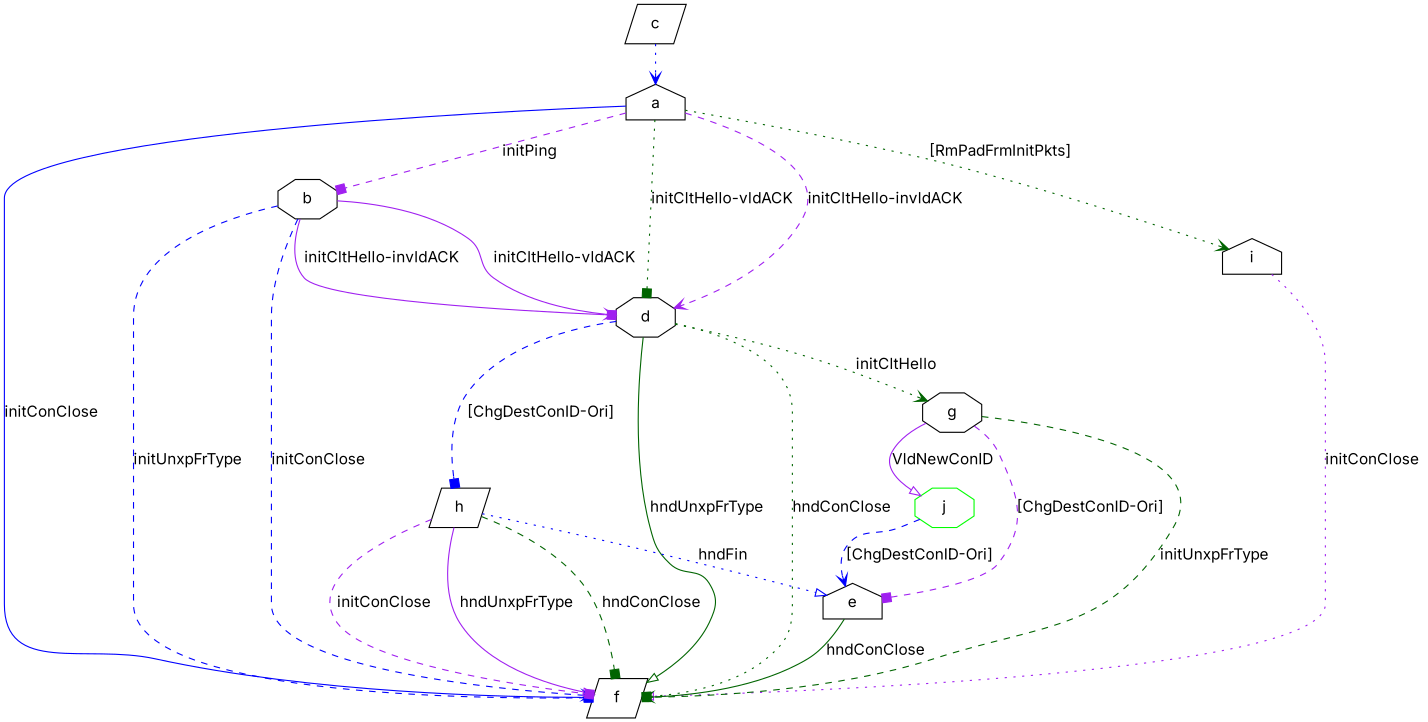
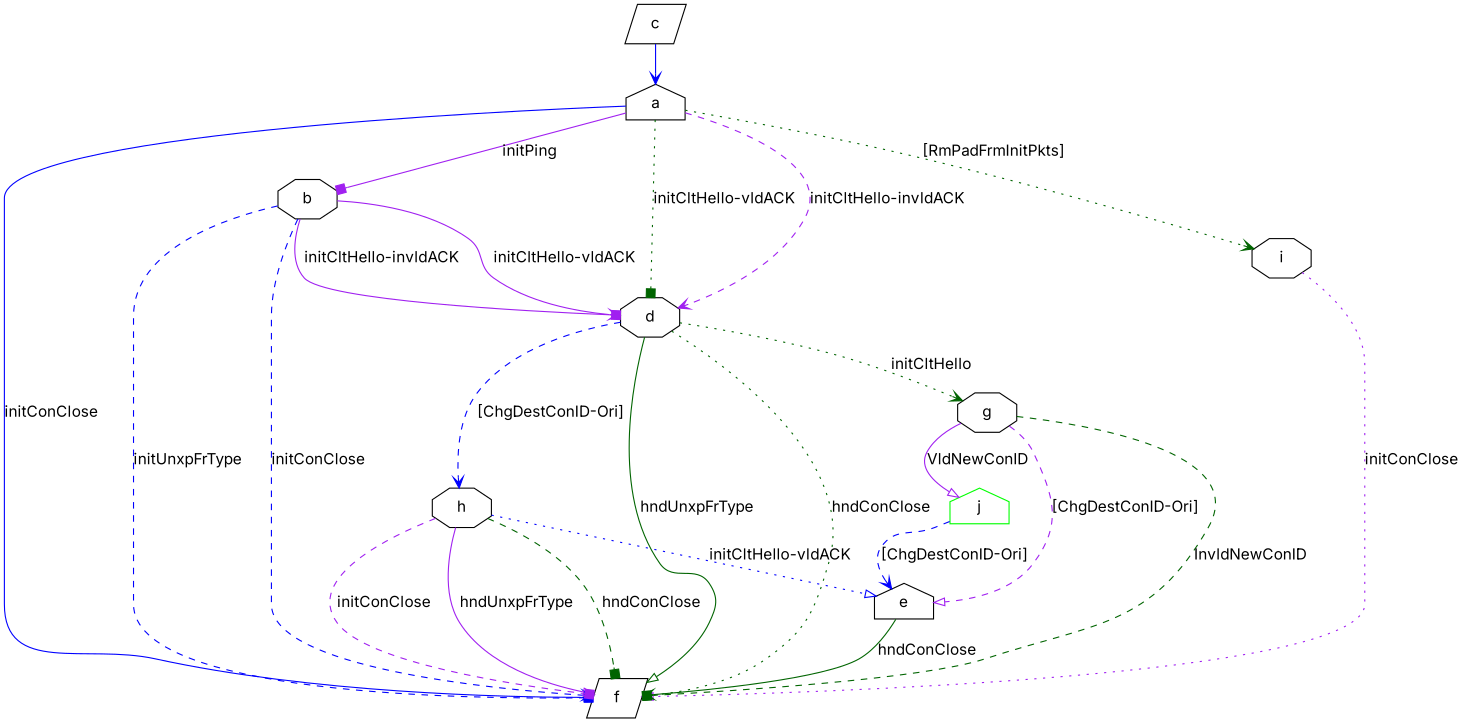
  digraph {
    fontname=Inter
    node [fontname=Inter shape=octagon]
    edge [arrowhead=box color=purple fontname=Inter style=solid]
    b
    a [shape=house]
    d
    f [shape=parallelogram]
-   i [shape=house]
+   i
    g
-   h [shape=parallelogram]
+   h
    e [shape=house]
-   j [color=green]
+   j [color=green shape=house]
    c [shape=parallelogram]
    b -> d [arrowhead=vee label="initCltHello-vldACK "]
    b -> d [label="initCltHello-invldACK "]
    b -> f [arrowhead=vee color=blue label="initConClose " style=dashed]
    b -> f [color=blue label="initUnxpFrType " style=dashed]
-   a -> b [label="initPing " style=dashed]
+   a -> b [label="initPing "]
    a -> d [color=darkgreen label="initCltHello-vldACK " style=dotted]
    a -> d [arrowhead=vee label="initCltHello-invldACK " style=dashed]
    a -> f [color=blue label="initConClose "]
    a -> i [arrowhead=vee color=darkgreen label="[RmPadFrmInitPkts] " style=dotted]
    d -> f [color=darkgreen label="hndConClose " style=dotted]
    d -> f [arrowhead=onormal color=darkgreen label="hndUnxpFrType "]
    d -> g [arrowhead=vee color=darkgreen label="initCltHello " style=dotted]
-   d -> h [color=blue label="[ChgDestConID-Ori] " style=dashed]
+   d -> h [arrowhead=vee color=blue label="[ChgDestConID-Ori] " style=dashed]
    i -> f [arrowhead=onormal label="initConClose " style=dotted]
-   g -> f [color=darkgreen label="initUnxpFrType " style=dashed]
-   g -> e [label="[ChgDestConID-Ori] " style=dashed]
+   g -> f [color=darkgreen label="InvldNewConID " style=dashed]
+   g -> e [arrowhead=onormal label="[ChgDestConID-Ori] " style=dashed]
    g -> j [arrowhead=onormal label="VldNewConID "]
    h -> f [color=darkgreen label="hndConClose " style=dashed]
    h -> f [label="initConClose " style=dashed]
    h -> f [arrowhead=onormal label="hndUnxpFrType "]
-   h -> e [arrowhead=onormal color=blue label="hndFin " style=dotted]
+   h -> e [arrowhead=onormal color=blue label="initCltHello-vldACK " style=dotted]
    e -> f [arrowhead=vee color=darkgreen label="hndConClose "]
    j -> e [arrowhead=vee color=blue label="[ChgDestConID-Ori] " style=dashed]
-   c -> a [arrowhead=vee color=blue style=dotted]
+   c -> a [arrowhead=vee color=blue]
  }
